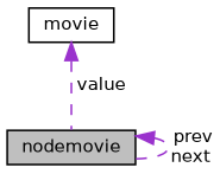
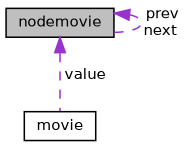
  digraph {
    node [color=black fontname=Helvetica fontsize=10 shape=record style=filled]
    edge [color=darkorchid3 dir=back fontname=Helvetica fontsize=10 labelfontname=Helvetica labelfontsize=10 style=dashed]
    n1 [fillcolor=grey75 fontcolor=black height=0.2 label=nodemovie width=0.4]
    n2 [fillcolor=white height=0.2 label=movie width=0.4]
    n1 -> n1 [label=" prev\nnext"]
-   n2 -> n1 [label=" value"]
+   n1 -> n2 [label=" value"]
  }
